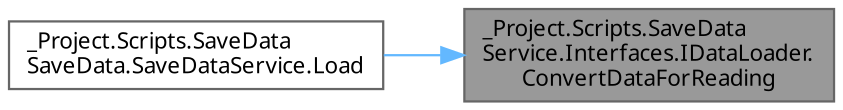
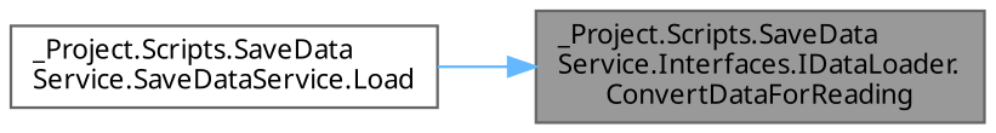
  digraph {
    rankdir=RL
    fontname="Noto Sans"
    node [fontname="Noto Sans" fontsize=10 shape=box style=filled]
    n1 [color=gray40 fillcolor=grey60 fontcolor=black height=0.2 label="_Project.Scripts.SaveData\lService.Interfaces.IDataLoader.\lConvertDataForReading" width=0.4]
-   n2 [color=grey40 fillcolor=white height=0.2 label="_Project.Scripts.SaveData\lSaveData.SaveDataService.Load" width=0.4]
+   n2 [color=grey40 fillcolor=white height=0.2 label="_Project.Scripts.SaveData\lService.SaveDataService.Load" width=0.4]
    n1 -> n2 [color=steelblue1 dir=back fontname="Noto Sans" fontsize=10 labelfontname=Helvetica labelfontsize=10 style=solid]
  }
